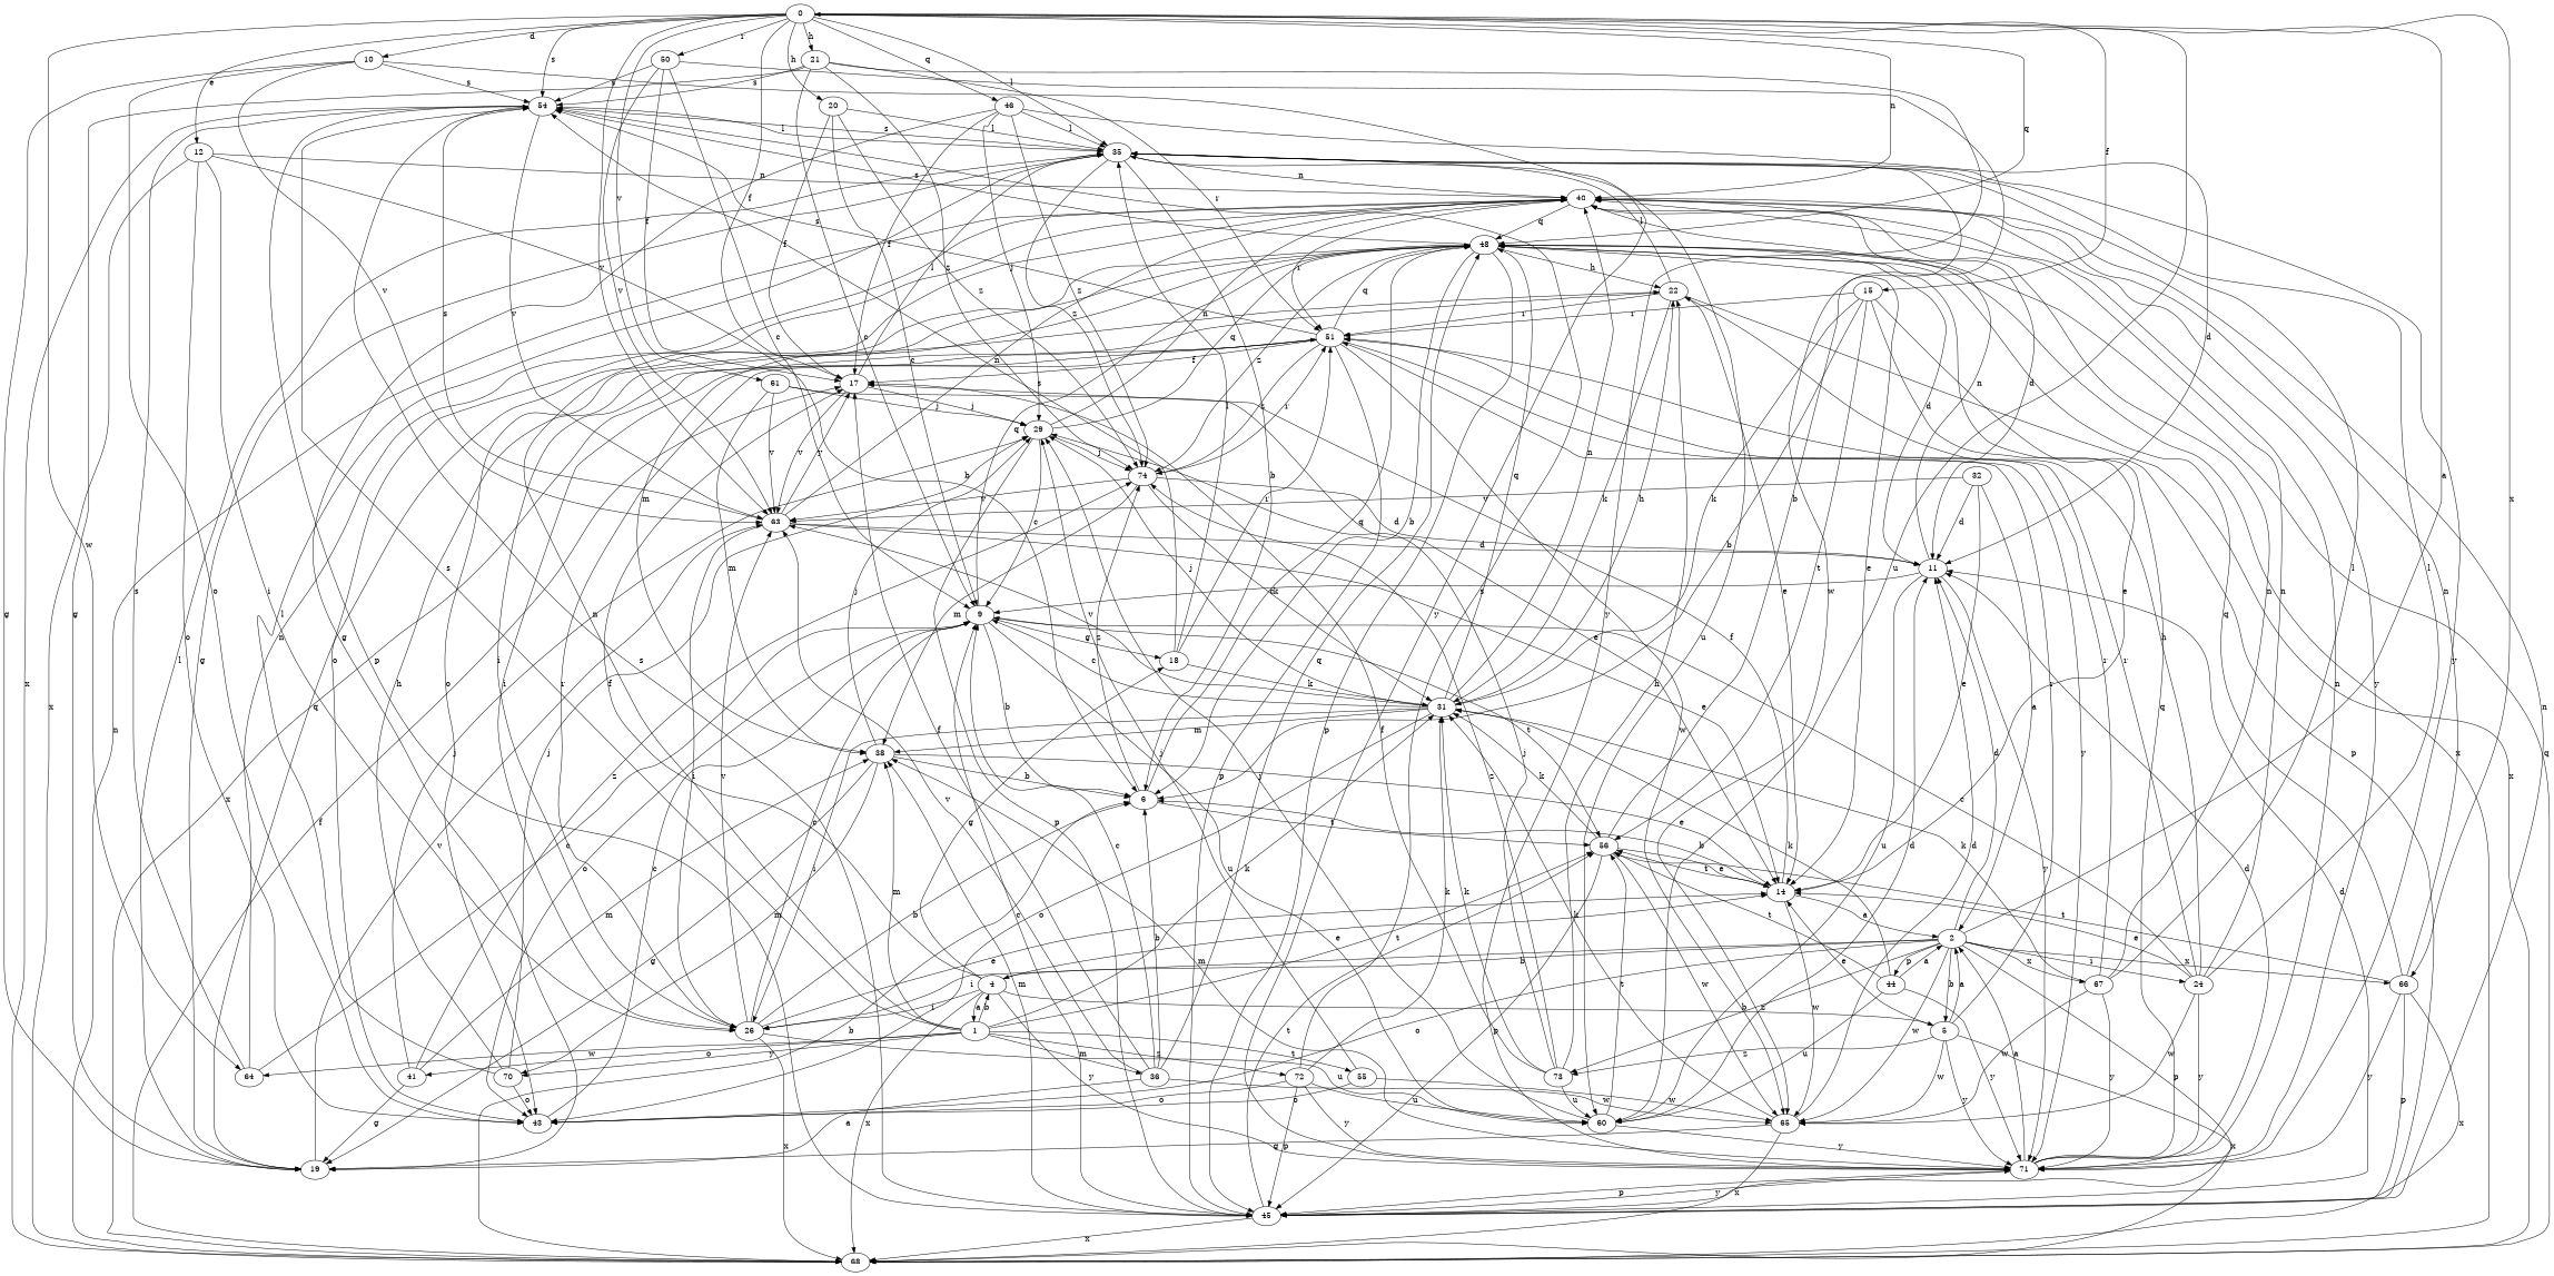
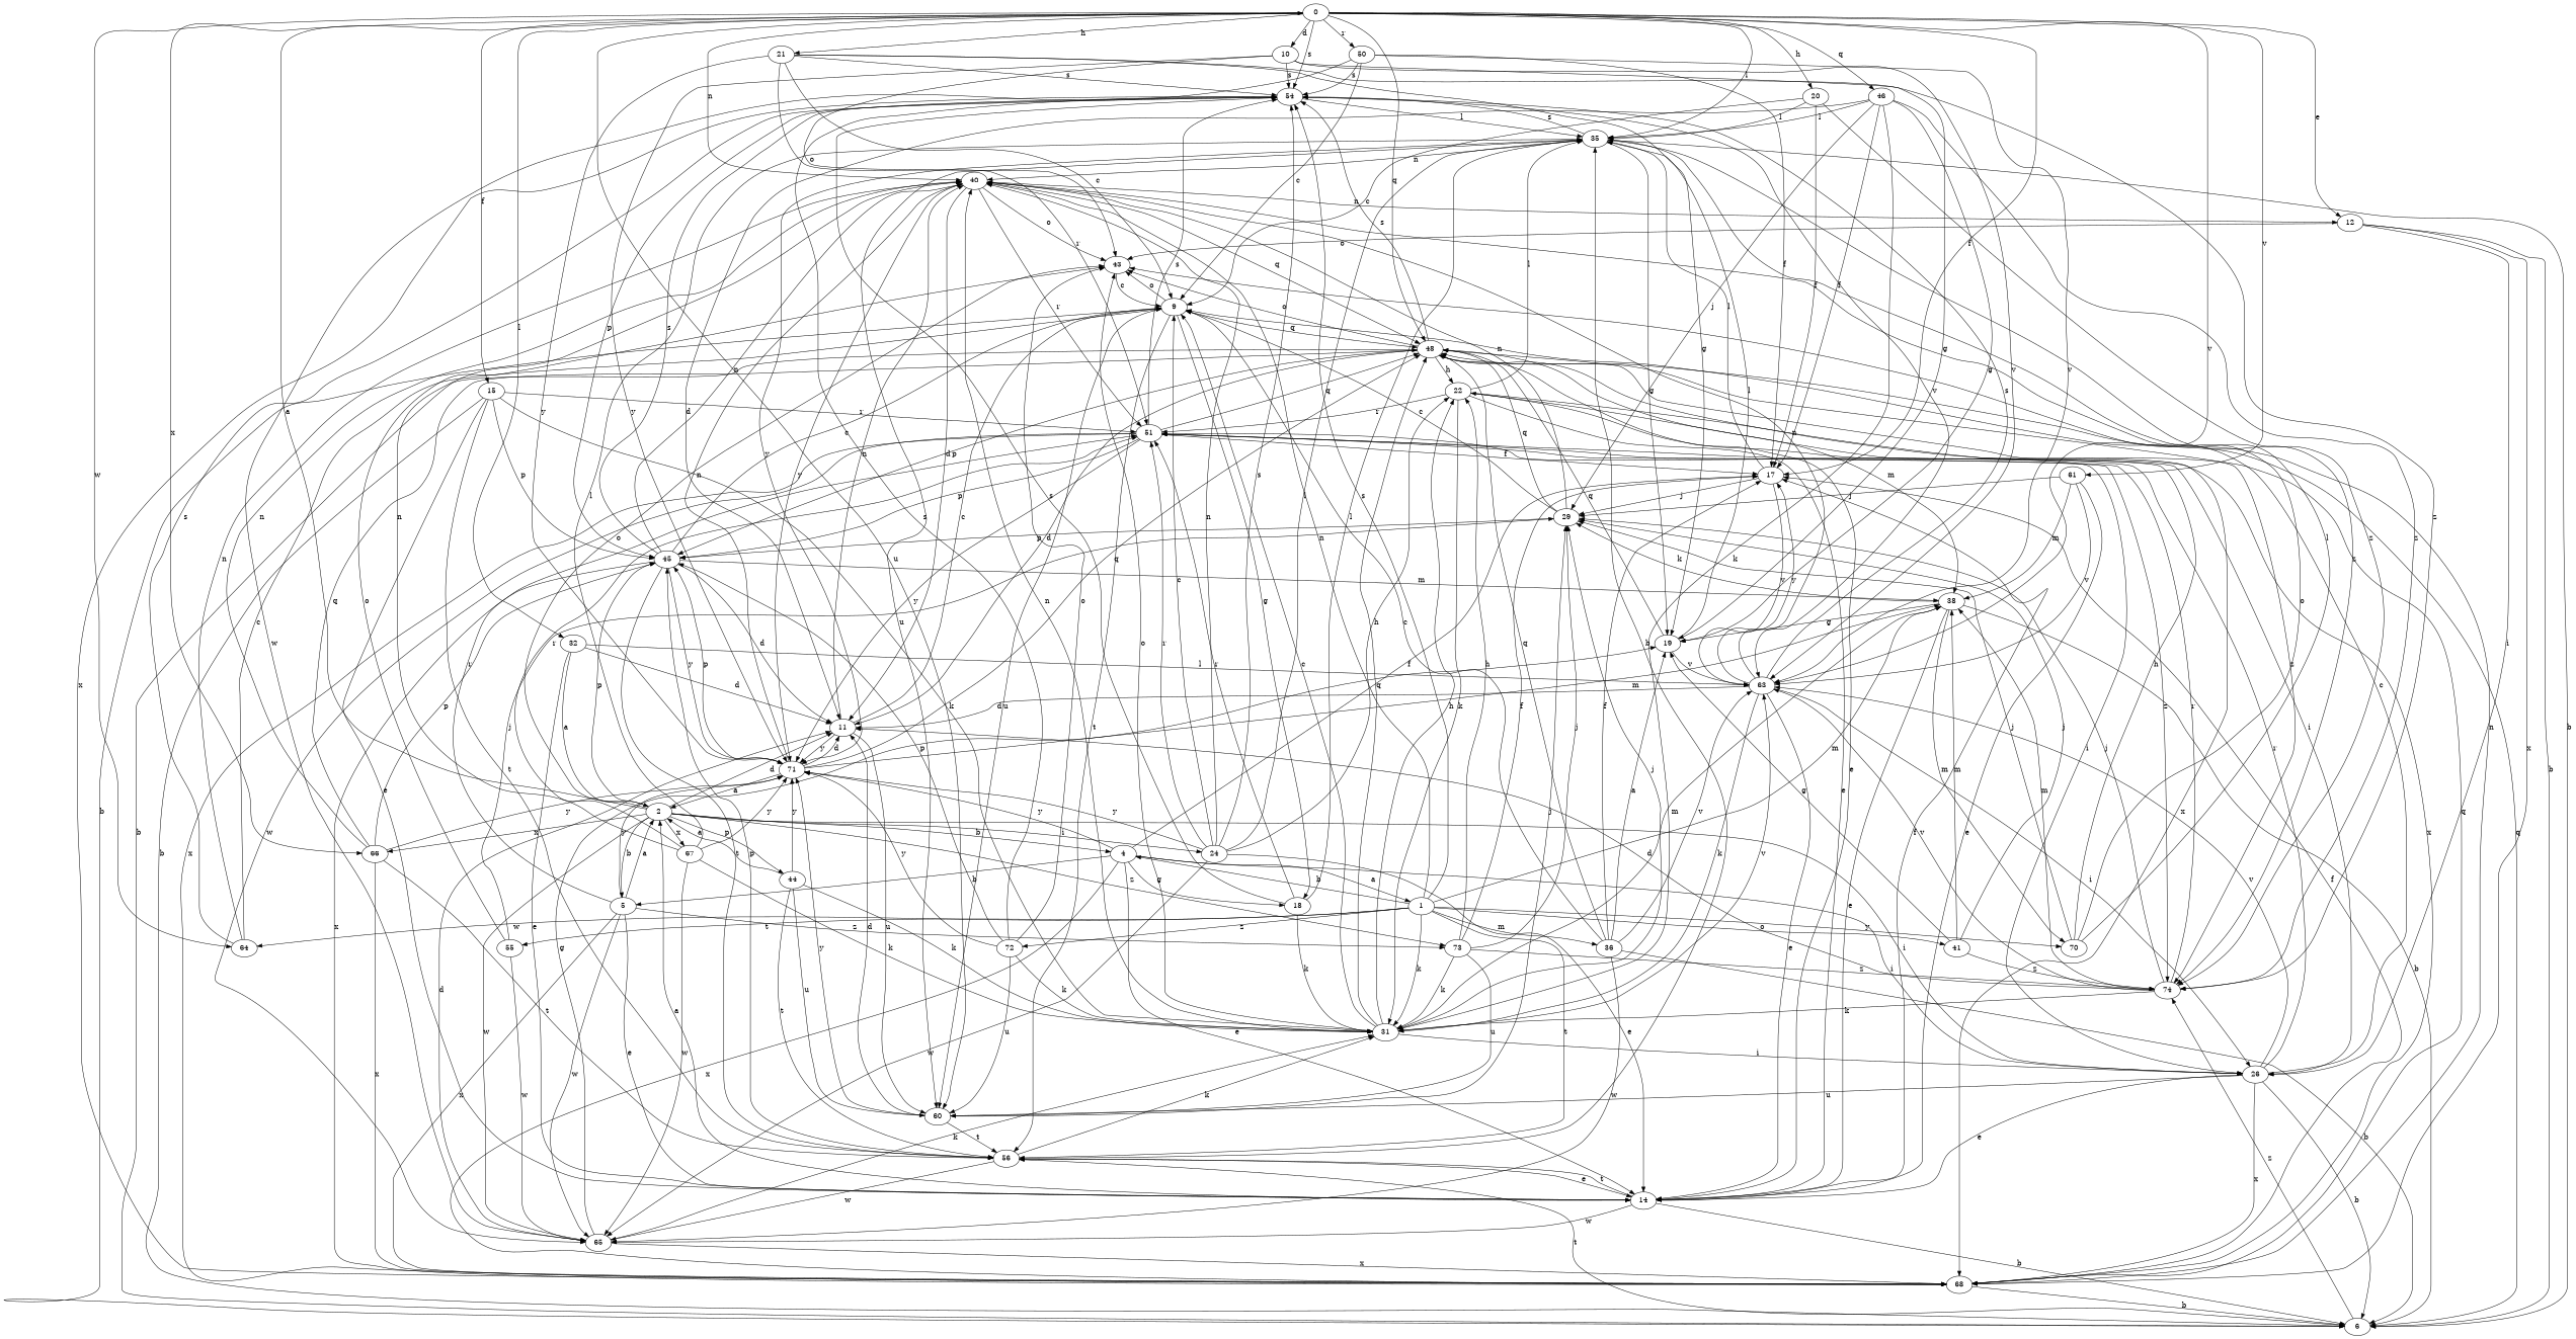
  strict digraph {
    0
    10
    12
    15
    17
    20
    21
    32
    35
    40
    46
    48
    50
    54
    60
    61
    63
    64
    66
    43
    71
    19
    26
    68
    6
    31
    56
    45
    14
    51
    29
    9
    74
    2
    11
    38
    22
    65
    1
    4
    36
    41
    55
    70
    72
    5
    18
    24
    44
    67
    73
    0 -> 10 [label=d]
    0 -> 12 [label=e]
    0 -> 15 [label=f]
    0 -> 17 [label=f]
    0 -> 20 [label=h]
    0 -> 21 [label=h]
+   0 -> 32 [label=l]
    0 -> 35 [label=l]
    0 -> 40 [label=n]
    0 -> 46 [label=q]
    0 -> 48 [label=q]
    0 -> 50 [label=r]
    0 -> 54 [label=s]
    0 -> 60 [label=u]
    0 -> 61 [label=v]
    0 -> 63 [label=v]
    0 -> 64 [label=w]
    0 -> 66 [label=x]
    10 -> 54 [label=s]
    10 -> 63 [label=v]
    10 -> 43 [label=o]
    10 -> 71 [label=y]
    10 -> 19 [label=g]
-   12 -> 40 [label=n]
+   40 -> 12 [label=n]
    12 -> 43 [label=o]
    12 -> 26 [label=i]
    12 -> 68 [label=x]
    12 -> 6 [label=b]
    15 -> 6 [label=b]
    15 -> 31 [label=k]
    15 -> 56 [label=t]
    15 -> 45 [label=p]
    15 -> 14 [label=e]
    15 -> 51 [label=r]
    17 -> 35 [label=l]
    17 -> 63 [label=v]
    17 -> 29 [label=j]
    20 -> 17 [label=f]
    20 -> 35 [label=l]
    20 -> 9 [label=c]
    20 -> 74 [label=z]
    21 -> 54 [label=s]
    21 -> 71 [label=y]
    21 -> 19 [label=g]
    21 -> 51 [label=r]
    21 -> 9 [label=c]
    21 -> 74 [label=z]
-   32 -> 63 [label=v]
+   32 -> 63 [label=l]
    32 -> 14 [label=e]
    32 -> 2 [label=a]
    32 -> 11 [label=d]
    35 -> 40 [label=n]
    35 -> 54 [label=s]
    35 -> 60 [label=u]
    35 -> 71 [label=y]
    35 -> 19 [label=g]
    35 -> 6 [label=b]
    35 -> 74 [label=z]
    40 -> 48 [label=q]
    40 -> 43 [label=o]
    40 -> 71 [label=y]
    40 -> 51 [label=r]
    40 -> 11 [label=d]
    46 -> 17 [label=f]
    46 -> 35 [label=l]
    46 -> 19 [label=g]
+   46 -> 31 [label=k]
    46 -> 29 [label=j]
    46 -> 74 [label=z]
    46 -> 11 [label=d]
    48 -> 54 [label=s]
    48 -> 43 [label=o]
    48 -> 68 [label=x]
    48 -> 6 [label=b]
    48 -> 45 [label=p]
    48 -> 14 [label=e]
    48 -> 74 [label=z]
    48 -> 11 [label=d]
    48 -> 38 [label=m]
    48 -> 22 [label=h]
    50 -> 17 [label=f]
    50 -> 54 [label=s]
    50 -> 63 [label=v]
    50 -> 9 [label=c]
    50 -> 65 [label=w]
    54 -> 35 [label=l]
    54 -> 63 [label=v]
    54 -> 68 [label=x]
    54 -> 45 [label=p]
    60 -> 71 [label=y]
    60 -> 56 [label=t]
    60 -> 29 [label=j]
    60 -> 11 [label=d]
    61 -> 63 [label=v]
    61 -> 14 [label=e]
    61 -> 29 [label=j]
    61 -> 38 [label=m]
    63 -> 17 [label=y]
    63 -> 40 [label=n]
    63 -> 54 [label=s]
    63 -> 26 [label=i]
+   63 -> 31 [label=k]
    63 -> 14 [label=e]
    63 -> 11 [label=d]
    64 -> 40 [label=n]
    64 -> 54 [label=s]
    64 -> 9 [label=c]
    66 -> 40 [label=n]
    66 -> 48 [label=q]
    66 -> 71 [label=y]
    66 -> 68 [label=x]
    66 -> 56 [label=t]
    66 -> 45 [label=p]
    43 -> 9 [label=c]
    71 -> 40 [label=n]
    71 -> 48 [label=q]
    71 -> 45 [label=p]
    71 -> 2 [label=a]
    71 -> 11 [label=d]
    71 -> 38 [label=m]
    19 -> 35 [label=l]
    19 -> 48 [label=q]
    19 -> 63 [label=v]
    26 -> 60 [label=u]
    26 -> 63 [label=v]
    26 -> 68 [label=x]
    26 -> 6 [label=b]
    26 -> 14 [label=e]
    26 -> 51 [label=r]
    26 -> 9 [label=c]
    68 -> 17 [label=f]
    68 -> 40 [label=n]
    68 -> 48 [label=q]
    68 -> 6 [label=b]
    6 -> 48 [label=q]
    6 -> 56 [label=t]
    6 -> 74 [label=z]
    31 -> 40 [label=n]
    31 -> 48 [label=q]
    31 -> 63 [label=v]
    31 -> 43 [label=o]
    31 -> 26 [label=i]
    31 -> 29 [label=j]
    31 -> 9 [label=c]
    31 -> 38 [label=m]
    31 -> 22 [label=h]
    56 -> 35 [label=b]
    56 -> 31 [label=k]
    56 -> 45 [label=p]
    56 -> 14 [label=e]
    56 -> 65 [label=w]
    45 -> 40 [label=n]
    45 -> 54 [label=s]
    45 -> 71 [label=y]
    45 -> 68 [label=x]
    45 -> 56 [label=t]
    45 -> 9 [label=c]
    45 -> 11 [label=d]
    45 -> 38 [label=m]
    14 -> 17 [label=f]
    14 -> 6 [label=b]
    14 -> 56 [label=t]
    14 -> 2 [label=a]
    14 -> 65 [label=w]
    51 -> 17 [label=f]
    51 -> 48 [label=q]
    51 -> 54 [label=s]
    51 -> 71 [label=y]
    51 -> 26 [label=i]
    51 -> 68 [label=x]
    51 -> 45 [label=p]
    51 -> 74 [label=z]
    51 -> 65 [label=w]
    29 -> 40 [label=n]
    29 -> 48 [label=q]
    29 -> 45 [label=p]
    29 -> 9 [label=c]
    9 -> 48 [label=q]
    9 -> 60 [label=u]
    9 -> 43 [label=o]
    9 -> 6 [label=b]
    9 -> 56 [label=t]
    9 -> 18 [label=g]
    74 -> 63 [label=v]
    74 -> 31 [label=k]
    74 -> 51 [label=r]
-   29 -> 74 [label=j]
+   74 -> 29 [label=j]
    74 -> 11 [label=d]
    74 -> 38 [label=m]
    2 -> 0 [label=a]
    2 -> 66 [label=x]
    2 -> 43 [label=o]
    2 -> 26 [label=i]
    2 -> 45 [label=p]
    2 -> 11 [label=d]
    2 -> 65 [label=w]
    2 -> 4 [label=b]
    2 -> 5 [label=b]
    2 -> 24 [label=i]
    2 -> 44 [label=p]
    2 -> 67 [label=x]
    2 -> 73 [label=z]
    11 -> 40 [label=n]
    11 -> 60 [label=u]
    11 -> 71 [label=y]
    11 -> 9 [label=c]
    38 -> 19 [label=g]
    38 -> 6 [label=b]
    38 -> 14 [label=e]
-   38 -> 29 [label=j]
+   38 -> 29 [label=k]
    38 -> 70 [label=m]
    22 -> 35 [label=l]
    22 -> 26 [label=i]
    22 -> 68 [label=x]
    22 -> 31 [label=k]
    22 -> 14 [label=e]
    22 -> 51 [label=r]
    65 -> 19 [label=g]
    65 -> 68 [label=x]
    65 -> 31 [label=k]
    65 -> 11 [label=d]
    1 -> 40 [label=n]
    1 -> 54 [label=s]
    1 -> 64 [label=w]
    1 -> 31 [label=k]
    1 -> 56 [label=t]
    1 -> 38 [label=m]
    1 -> 4 [label=b]
    1 -> 36 [label=m]
    1 -> 41 [label=o]
    1 -> 55 [label=t]
    1 -> 70 [label=y]
    1 -> 72 [label=z]
    4 -> 17 [label=f]
    4 -> 71 [label=y]
    4 -> 26 [label=i]
    4 -> 68 [label=x]
    4 -> 14 [label=e]
    4 -> 1 [label=a]
    4 -> 5 [label=b]
    4 -> 18 [label=g]
    36 -> 17 [label=f]
    36 -> 48 [label=q]
    36 -> 63 [label=v]
    36 -> 19 [label=a]
    36 -> 6 [label=b]
    36 -> 9 [label=c]
    36 -> 65 [label=w]
    41 -> 19 [label=g]
    41 -> 29 [label=j]
    41 -> 74 [label=z]
    41 -> 38 [label=m]
    55 -> 43 [label=o]
    55 -> 29 [label=j]
    55 -> 65 [label=w]
    70 -> 35 [label=l]
    70 -> 43 [label=o]
    70 -> 29 [label=j]
    70 -> 22 [label=h]
    72 -> 54 [label=s]
    72 -> 60 [label=u]
    72 -> 43 [label=o]
    72 -> 71 [label=y]
    72 -> 31 [label=k]
    72 -> 45 [label=p]
    5 -> 71 [label=y]
    5 -> 68 [label=x]
    5 -> 14 [label=e]
    5 -> 51 [label=r]
    5 -> 2 [label=a]
    5 -> 65 [label=w]
    5 -> 73 [label=z]
    18 -> 35 [label=l]
    18 -> 54 [label=s]
    18 -> 31 [label=k]
    18 -> 51 [label=r]
    24 -> 35 [label=l]
    24 -> 40 [label=n]
+   24 -> 54 [label=s]
    24 -> 71 [label=y]
    24 -> 14 [label=e]
    24 -> 51 [label=r]
    24 -> 9 [label=c]
    24 -> 22 [label=h]
    24 -> 65 [label=w]
    44 -> 60 [label=u]
    44 -> 71 [label=y]
    44 -> 31 [label=k]
    44 -> 56 [label=t]
    44 -> 2 [label=a]
    67 -> 35 [label=l]
    67 -> 40 [label=n]
    67 -> 71 [label=y]
    67 -> 31 [label=k]
    67 -> 51 [label=r]
    67 -> 65 [label=w]
    73 -> 17 [label=f]
    73 -> 60 [label=u]
    73 -> 31 [label=k]
    73 -> 29 [label=j]
    73 -> 74 [label=z]
    73 -> 22 [label=h]
  }
